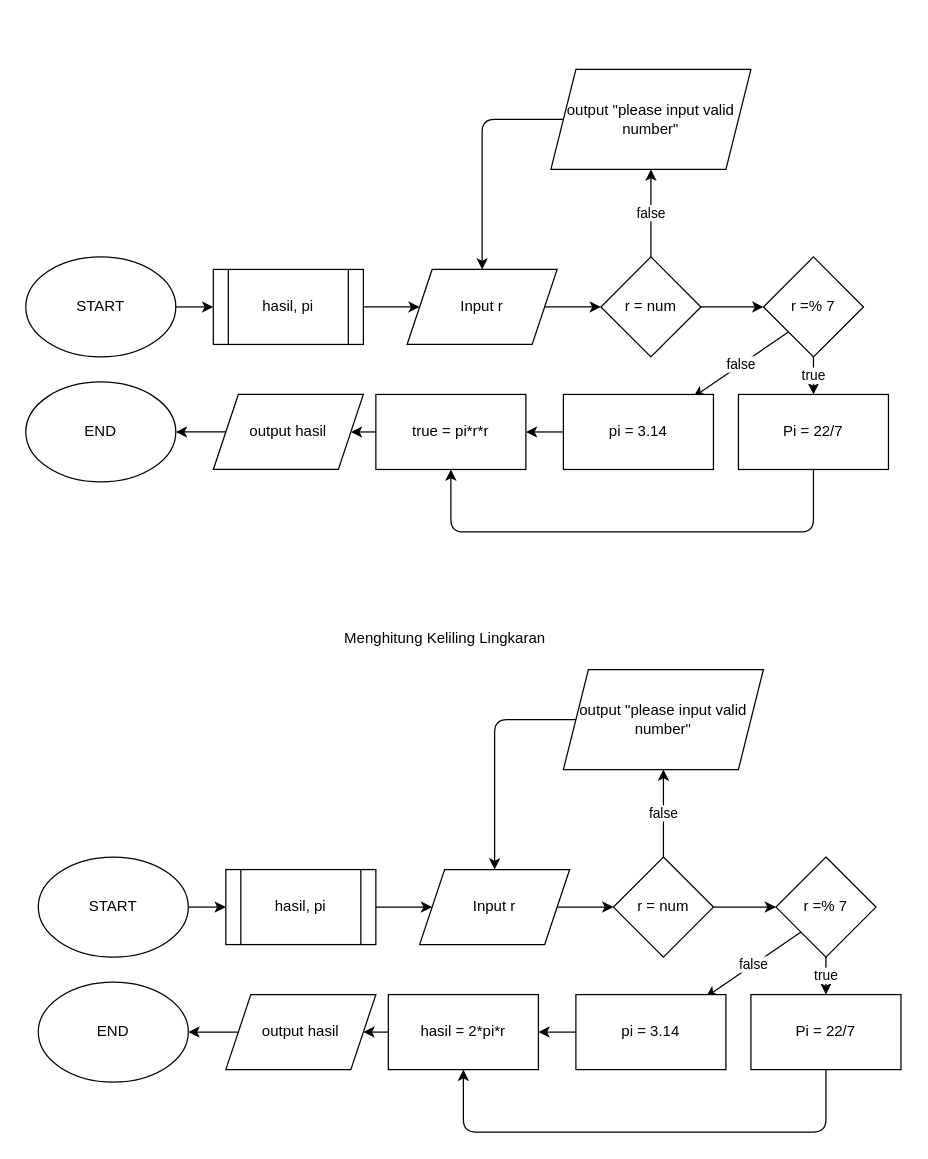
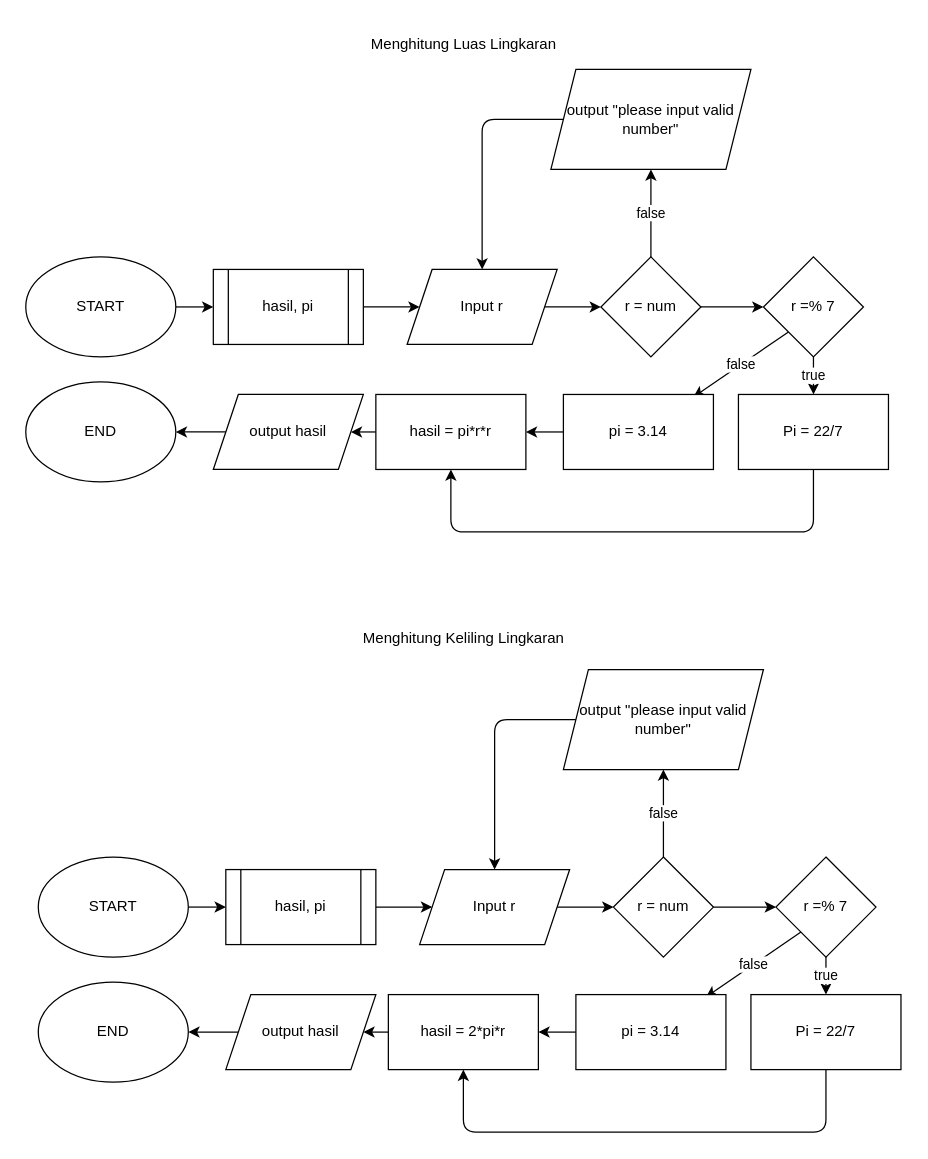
  <mxCell id="0" />
  <mxCell id="1" parent="0" />
  <mxCell id="2" value="" style="edgeStyle=none;html=1;" edge="1" parent="1" source="3" target="7"><mxGeometry relative="1" as="geometry" /></mxCell>
  <mxCell id="3" value="START" style="ellipse;whiteSpace=wrap;html=1;" vertex="1" parent="1"><mxGeometry x="20" y="205" width="120" height="80" as="geometry" /></mxCell>
  <mxCell id="4" value="" style="edgeStyle=none;html=1;" edge="1" parent="1" source="5" target="10"><mxGeometry relative="1" as="geometry" /></mxCell>
  <mxCell id="5" value="Input r" style="shape=parallelogram;perimeter=parallelogramPerimeter;whiteSpace=wrap;html=1;fixedSize=1;" vertex="1" parent="1"><mxGeometry x="325" y="215" width="120" height="60" as="geometry" /></mxCell>
  <mxCell id="6" value="" style="edgeStyle=none;html=1;" edge="1" parent="1" source="7" target="5"><mxGeometry relative="1" as="geometry" /></mxCell>
  <mxCell id="7" value="hasil, pi" style="shape=process;whiteSpace=wrap;html=1;backgroundOutline=1;" vertex="1" parent="1"><mxGeometry x="170" y="215" width="120" height="60" as="geometry" /></mxCell>
  <mxCell id="8" value="false" style="edgeStyle=none;html=1;" edge="1" parent="1" source="10" target="12"><mxGeometry relative="1" as="geometry" /></mxCell>
  <mxCell id="9" value="" style="edgeStyle=none;html=1;" edge="1" parent="1" source="10" target="15"><mxGeometry relative="1" as="geometry" /></mxCell>
  <mxCell id="10" value="r = num" style="rhombus;whiteSpace=wrap;html=1;" vertex="1" parent="1"><mxGeometry x="480" y="205" width="80" height="80" as="geometry" /></mxCell>
  <mxCell id="11" style="edgeStyle=none;html=1;exitX=0;exitY=0.5;exitDx=0;exitDy=0;entryX=0.5;entryY=0;entryDx=0;entryDy=0;" edge="1" parent="1" source="12" target="5"><mxGeometry relative="1" as="geometry"><Array as="points"><mxPoint x="385" y="95" /></Array></mxGeometry></mxCell>
  <mxCell id="12" value="output &quot;please input valid number&quot;" style="shape=parallelogram;perimeter=parallelogramPerimeter;whiteSpace=wrap;html=1;fixedSize=1;" vertex="1" parent="1"><mxGeometry x="440" y="55" width="160" height="80" as="geometry" /></mxCell>
  <mxCell id="13" value="true" style="edgeStyle=none;html=1;" edge="1" parent="1" source="15" target="17"><mxGeometry relative="1" as="geometry" /></mxCell>
  <mxCell id="14" value="false" style="edgeStyle=none;html=1;exitX=0;exitY=1;exitDx=0;exitDy=0;entryX=0.867;entryY=0.033;entryDx=0;entryDy=0;entryPerimeter=0;" edge="1" parent="1" source="15" target="19"><mxGeometry relative="1" as="geometry" /></mxCell>
  <mxCell id="15" value="r =% 7" style="rhombus;whiteSpace=wrap;html=1;" vertex="1" parent="1"><mxGeometry x="610" y="205" width="80" height="80" as="geometry" /></mxCell>
  <mxCell id="16" style="edgeStyle=none;html=1;exitX=0.5;exitY=1;exitDx=0;exitDy=0;entryX=0.5;entryY=1;entryDx=0;entryDy=0;" edge="1" parent="1" source="17" target="21"><mxGeometry relative="1" as="geometry"><Array as="points"><mxPoint x="650" y="425" /><mxPoint x="360" y="425" /></Array></mxGeometry></mxCell>
  <mxCell id="17" value="Pi = 22/7" style="whiteSpace=wrap;html=1;" vertex="1" parent="1"><mxGeometry x="590" y="315" width="120" height="60" as="geometry" /></mxCell>
  <mxCell id="18" value="" style="edgeStyle=none;html=1;" edge="1" parent="1" source="19" target="21"><mxGeometry relative="1" as="geometry" /></mxCell>
  <mxCell id="19" value="pi = 3.14" style="rounded=0;whiteSpace=wrap;html=1;" vertex="1" parent="1"><mxGeometry x="450" y="315" width="120" height="60" as="geometry" /></mxCell>
  <mxCell id="20" style="edgeStyle=none;html=1;exitX=0;exitY=0.5;exitDx=0;exitDy=0;" edge="1" parent="1" source="21" target="23"><mxGeometry relative="1" as="geometry" /></mxCell>
- <mxCell id="21" value="true = pi*r*r" style="rounded=0;whiteSpace=wrap;html=1;" vertex="1" parent="1"><mxGeometry x="300" y="315" width="120" height="60" as="geometry" /></mxCell>
+ <mxCell id="21" value="hasil = pi*r*r" style="rounded=0;whiteSpace=wrap;html=1;" vertex="1" parent="1"><mxGeometry x="300" y="315" width="120" height="60" as="geometry" /></mxCell>
  <mxCell id="22" value="" style="edgeStyle=none;html=1;" edge="1" parent="1" source="23" target="24"><mxGeometry relative="1" as="geometry" /></mxCell>
  <mxCell id="23" value="output hasil" style="shape=parallelogram;perimeter=parallelogramPerimeter;whiteSpace=wrap;html=1;fixedSize=1;" vertex="1" parent="1"><mxGeometry x="170" y="315" width="120" height="60" as="geometry" /></mxCell>
  <mxCell id="24" value="END" style="ellipse;whiteSpace=wrap;html=1;" vertex="1" parent="1"><mxGeometry x="20" y="305" width="120" height="80" as="geometry" /></mxCell>
  <mxCell id="25" value="" style="edgeStyle=none;html=1;" edge="1" source="26" target="30" parent="1"><mxGeometry relative="1" as="geometry" /></mxCell>
  <mxCell id="26" value="START" style="ellipse;whiteSpace=wrap;html=1;" vertex="1" parent="1"><mxGeometry x="30" y="685" width="120" height="80" as="geometry" /></mxCell>
  <mxCell id="27" value="" style="edgeStyle=none;html=1;" edge="1" source="28" target="33" parent="1"><mxGeometry relative="1" as="geometry" /></mxCell>
  <mxCell id="28" value="Input r" style="shape=parallelogram;perimeter=parallelogramPerimeter;whiteSpace=wrap;html=1;fixedSize=1;" vertex="1" parent="1"><mxGeometry x="335" y="695" width="120" height="60" as="geometry" /></mxCell>
  <mxCell id="29" value="" style="edgeStyle=none;html=1;" edge="1" source="30" target="28" parent="1"><mxGeometry relative="1" as="geometry" /></mxCell>
  <mxCell id="30" value="hasil, pi" style="shape=process;whiteSpace=wrap;html=1;backgroundOutline=1;" vertex="1" parent="1"><mxGeometry x="180" y="695" width="120" height="60" as="geometry" /></mxCell>
  <mxCell id="31" value="false" style="edgeStyle=none;html=1;" edge="1" source="33" target="35" parent="1"><mxGeometry relative="1" as="geometry" /></mxCell>
  <mxCell id="32" value="" style="edgeStyle=none;html=1;" edge="1" source="33" target="38" parent="1"><mxGeometry relative="1" as="geometry" /></mxCell>
  <mxCell id="33" value="r = num" style="rhombus;whiteSpace=wrap;html=1;" vertex="1" parent="1"><mxGeometry x="490" y="685" width="80" height="80" as="geometry" /></mxCell>
  <mxCell id="34" style="edgeStyle=none;html=1;exitX=0;exitY=0.5;exitDx=0;exitDy=0;entryX=0.5;entryY=0;entryDx=0;entryDy=0;" edge="1" parent="1" source="35" target="28"><mxGeometry relative="1" as="geometry"><Array as="points"><mxPoint x="395" y="575" /></Array></mxGeometry></mxCell>
  <mxCell id="35" value="output &quot;please input valid number&quot;" style="shape=parallelogram;perimeter=parallelogramPerimeter;whiteSpace=wrap;html=1;fixedSize=1;" vertex="1" parent="1"><mxGeometry x="450" y="535" width="160" height="80" as="geometry" /></mxCell>
  <mxCell id="36" value="true" style="edgeStyle=none;html=1;" edge="1" source="38" target="40" parent="1"><mxGeometry relative="1" as="geometry" /></mxCell>
  <mxCell id="37" value="false" style="edgeStyle=none;html=1;exitX=0;exitY=1;exitDx=0;exitDy=0;entryX=0.867;entryY=0.033;entryDx=0;entryDy=0;entryPerimeter=0;" edge="1" source="38" target="42" parent="1"><mxGeometry relative="1" as="geometry" /></mxCell>
  <mxCell id="38" value="r =% 7" style="rhombus;whiteSpace=wrap;html=1;" vertex="1" parent="1"><mxGeometry x="620" y="685" width="80" height="80" as="geometry" /></mxCell>
  <mxCell id="39" style="edgeStyle=none;html=1;exitX=0.5;exitY=1;exitDx=0;exitDy=0;entryX=0.5;entryY=1;entryDx=0;entryDy=0;" edge="1" source="40" target="44" parent="1"><mxGeometry relative="1" as="geometry"><Array as="points"><mxPoint x="660" y="905" /><mxPoint x="370" y="905" /></Array></mxGeometry></mxCell>
  <mxCell id="40" value="Pi = 22/7" style="whiteSpace=wrap;html=1;" vertex="1" parent="1"><mxGeometry x="600" y="795" width="120" height="60" as="geometry" /></mxCell>
  <mxCell id="41" value="" style="edgeStyle=none;html=1;" edge="1" source="42" target="44" parent="1"><mxGeometry relative="1" as="geometry" /></mxCell>
  <mxCell id="42" value="pi = 3.14" style="rounded=0;whiteSpace=wrap;html=1;" vertex="1" parent="1"><mxGeometry x="460" y="795" width="120" height="60" as="geometry" /></mxCell>
  <mxCell id="43" style="edgeStyle=none;html=1;exitX=0;exitY=0.5;exitDx=0;exitDy=0;" edge="1" source="44" target="46" parent="1"><mxGeometry relative="1" as="geometry" /></mxCell>
  <mxCell id="44" value="hasil = 2*pi*r" style="rounded=0;whiteSpace=wrap;html=1;" vertex="1" parent="1"><mxGeometry x="310" y="795" width="120" height="60" as="geometry" /></mxCell>
  <mxCell id="45" value="" style="edgeStyle=none;html=1;" edge="1" source="46" target="47" parent="1"><mxGeometry relative="1" as="geometry" /></mxCell>
  <mxCell id="46" value="output hasil" style="shape=parallelogram;perimeter=parallelogramPerimeter;whiteSpace=wrap;html=1;fixedSize=1;" vertex="1" parent="1"><mxGeometry x="180" y="795" width="120" height="60" as="geometry" /></mxCell>
  <mxCell id="47" value="END" style="ellipse;whiteSpace=wrap;html=1;" vertex="1" parent="1"><mxGeometry x="30" y="785" width="120" height="80" as="geometry" /></mxCell>
- <mxCell id="49" value="Menghitung Keliling Lingkaran" style="text;html=1;align=center;verticalAlign=middle;resizable=0;points=[];autosize=1;strokeColor=none;fillColor=none;" vertex="1" parent="1"><mxGeometry x="265" y="495" width="180" height="30" as="geometry" /></mxCell>
+ <mxCell id="48" value="Menghitung Luas Lingkaran" style="text;html=1;align=center;verticalAlign=middle;resizable=0;points=[];autosize=1;strokeColor=none;fillColor=none;" vertex="1" parent="1"><mxGeometry x="285" y="20" width="170" height="30" as="geometry" /></mxCell>
+ <mxCell id="49" value="Menghitung Keliling Lingkaran" style="text;html=1;align=center;verticalAlign=middle;resizable=0;points=[];autosize=1;strokeColor=none;fillColor=none;" vertex="1" parent="1"><mxGeometry x="280" y="495" width="180" height="30" as="geometry" /></mxCell>
